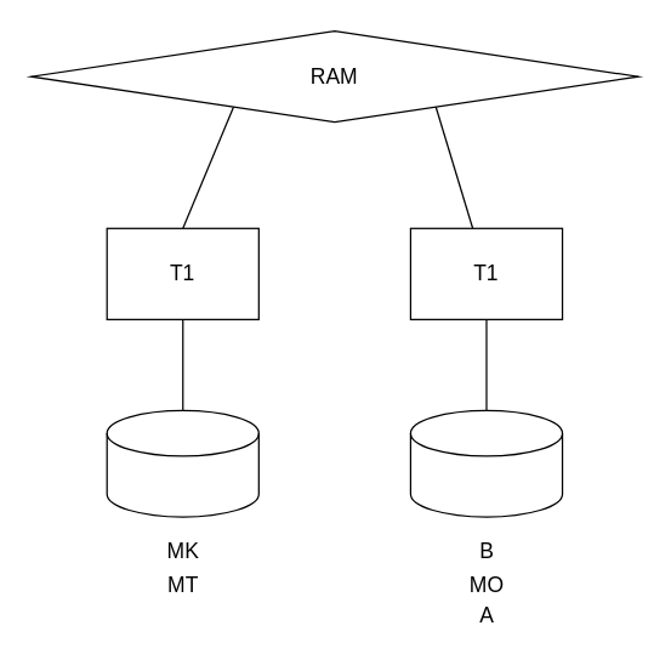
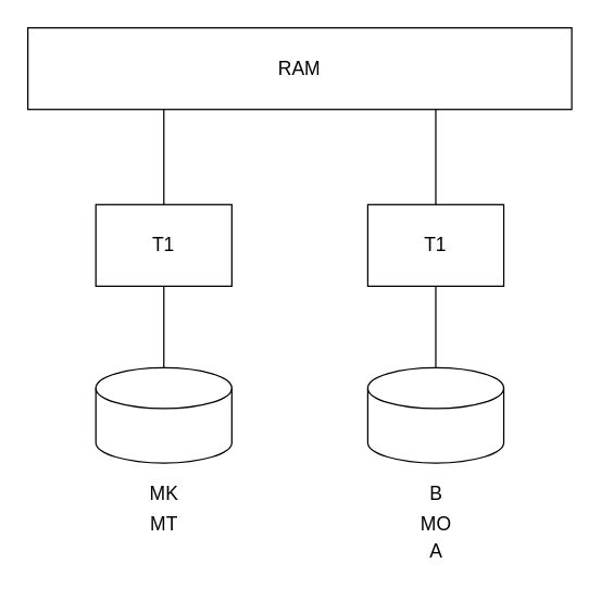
  <mxCell id="0" />
  <mxCell id="1" parent="0" />
- <mxCell id="2" value="RAM" style="rhombus;whiteSpace=wrap;html=1;fillColor=none;fontSize=14;" parent="1" vertex="1"><mxGeometry x="20" y="20" width="400" height="60" as="geometry" /></mxCell>
+ <mxCell id="2" value="RAM" style="rounded=0;whiteSpace=wrap;html=1;fillColor=none;fontSize=14;" parent="1" vertex="1"><mxGeometry x="20" y="20" width="400" height="60" as="geometry" /></mxCell>
  <mxCell id="3" value="T1" style="rounded=0;whiteSpace=wrap;html=1;fillColor=none;fontSize=14;" parent="1" vertex="1"><mxGeometry x="70" y="150" width="100" height="60" as="geometry" /></mxCell>
  <mxCell id="4" value="T1" style="rounded=0;whiteSpace=wrap;html=1;fillColor=none;fontSize=14;" parent="1" vertex="1"><mxGeometry x="270" y="150" width="100" height="60" as="geometry" /></mxCell>
  <mxCell id="5" value="" style="endArrow=none;html=1;rounded=0;entryX=0.25;entryY=1;entryDx=0;entryDy=0;exitX=0.5;exitY=0;exitDx=0;exitDy=0;" parent="1" source="3" target="2" edge="1"><mxGeometry width="50" height="50" relative="1" as="geometry"><mxPoint x="220" y="160" as="sourcePoint" /><mxPoint x="270" y="110" as="targetPoint" /></mxGeometry></mxCell>
  <mxCell id="6" value="" style="endArrow=none;html=1;rounded=0;entryX=0.75;entryY=1;entryDx=0;entryDy=0;" parent="1" source="4" target="2" edge="1"><mxGeometry width="50" height="50" relative="1" as="geometry"><mxPoint x="130" y="160" as="sourcePoint" /><mxPoint x="130" y="90" as="targetPoint" /></mxGeometry></mxCell>
  <mxCell id="7" value="" style="shape=cylinder3;whiteSpace=wrap;html=1;boundedLbl=1;backgroundOutline=1;size=15;fillColor=none;" parent="1" vertex="1"><mxGeometry x="70" y="270" width="100" height="70" as="geometry" /></mxCell>
  <mxCell id="8" value="" style="endArrow=none;html=1;rounded=0;exitX=0.5;exitY=0;exitDx=0;exitDy=0;exitPerimeter=0;entryX=0.5;entryY=1;entryDx=0;entryDy=0;" parent="1" source="7" target="3" edge="1"><mxGeometry width="50" height="50" relative="1" as="geometry"><mxPoint x="170" y="250" as="sourcePoint" /><mxPoint x="150" y="240" as="targetPoint" /></mxGeometry></mxCell>
  <mxCell id="9" value="" style="shape=cylinder3;whiteSpace=wrap;html=1;boundedLbl=1;backgroundOutline=1;size=15;fillColor=none;" parent="1" vertex="1"><mxGeometry x="270" y="270" width="100" height="70" as="geometry" /></mxCell>
  <mxCell id="10" value="" style="endArrow=none;html=1;rounded=0;exitX=0.5;exitY=0;exitDx=0;exitDy=0;exitPerimeter=0;entryX=0.5;entryY=1;entryDx=0;entryDy=0;" parent="1" source="9" target="4" edge="1"><mxGeometry width="50" height="50" relative="1" as="geometry"><mxPoint x="380" y="270" as="sourcePoint" /><mxPoint x="330" y="230" as="targetPoint" /></mxGeometry></mxCell>
  <mxCell id="11" value="&lt;font style=&quot;font-size: 14px;&quot;&gt;MK&lt;br style=&quot;font-size: 14px;&quot;&gt;&lt;/font&gt;" style="text;html=1;align=center;verticalAlign=middle;resizable=0;points=[];autosize=1;strokeColor=none;fillColor=none;fontSize=14;" parent="1" vertex="1"><mxGeometry x="100" y="348" width="40" height="30" as="geometry" /></mxCell>
  <mxCell id="12" value="&lt;font style=&quot;font-size: 14px;&quot;&gt;B&lt;br style=&quot;font-size: 14px;&quot;&gt;&lt;/font&gt;" style="text;html=1;align=center;verticalAlign=middle;resizable=0;points=[];autosize=1;strokeColor=none;fillColor=none;fontSize=14;" parent="1" vertex="1"><mxGeometry x="305" y="348" width="30" height="30" as="geometry" /></mxCell>
  <mxCell id="13" value="&lt;font style=&quot;font-size: 14px;&quot;&gt;MO&lt;br style=&quot;font-size: 14px;&quot;&gt;&lt;/font&gt;" style="text;html=1;align=center;verticalAlign=middle;resizable=0;points=[];autosize=1;strokeColor=none;fillColor=none;fontSize=14;" parent="1" vertex="1"><mxGeometry x="295" y="370" width="50" height="30" as="geometry" /></mxCell>
  <mxCell id="14" value="&lt;font style=&quot;font-size: 14px;&quot;&gt;A&lt;br style=&quot;font-size: 14px;&quot;&gt;&lt;/font&gt;" style="text;html=1;align=center;verticalAlign=middle;resizable=0;points=[];autosize=1;strokeColor=none;fillColor=none;fontSize=14;" parent="1" vertex="1"><mxGeometry x="305" y="390" width="30" height="30" as="geometry" /></mxCell>
  <mxCell id="15" value="&lt;font style=&quot;font-size: 14px;&quot;&gt;MT&lt;br style=&quot;font-size: 14px;&quot;&gt;&lt;/font&gt;" style="text;html=1;align=center;verticalAlign=middle;resizable=0;points=[];autosize=1;strokeColor=none;fillColor=none;fontSize=14;" parent="1" vertex="1"><mxGeometry x="100" y="370" width="40" height="30" as="geometry" /></mxCell>
